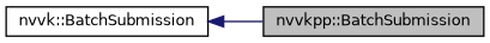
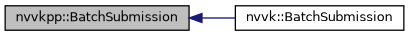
  digraph {
    rankdir=LR
    node [color=black fontname=Helvetica fontsize=10 shape=record style=filled]
    n1 [fillcolor=grey75 fontcolor=black height=0.2 label="nvvkpp::BatchSubmission" width=0.4]
    n2 [fillcolor=white height=0.2 label="nvvk::BatchSubmission" width=0.4]
-   n2 -> n1 [color=midnightblue dir=back fontname=Helvetica fontsize=10 labelfontname=Helvetica labelfontsize=10 style=solid]
+   n1 -> n2 [color=midnightblue dir=back fontname=Helvetica fontsize=10 labelfontname=Helvetica labelfontsize=10 style=solid]
  }
